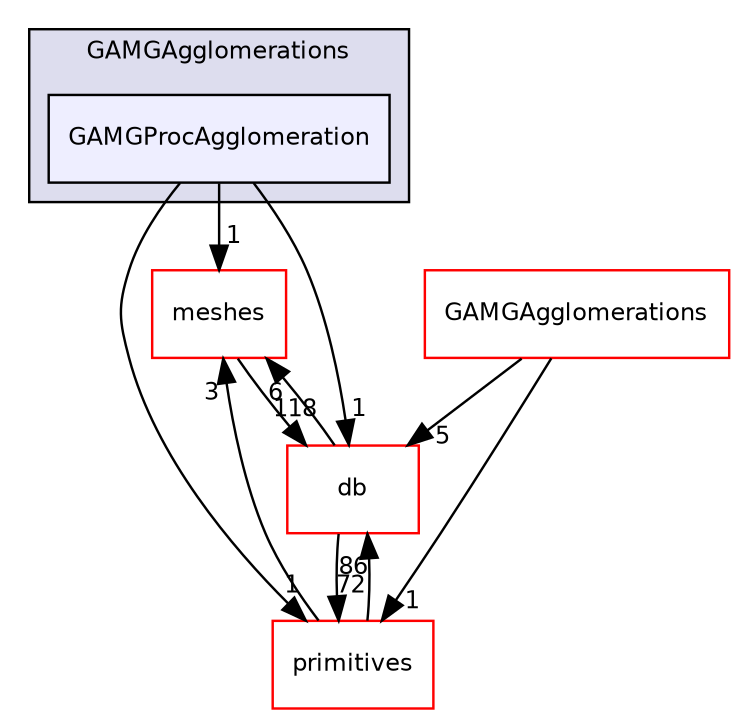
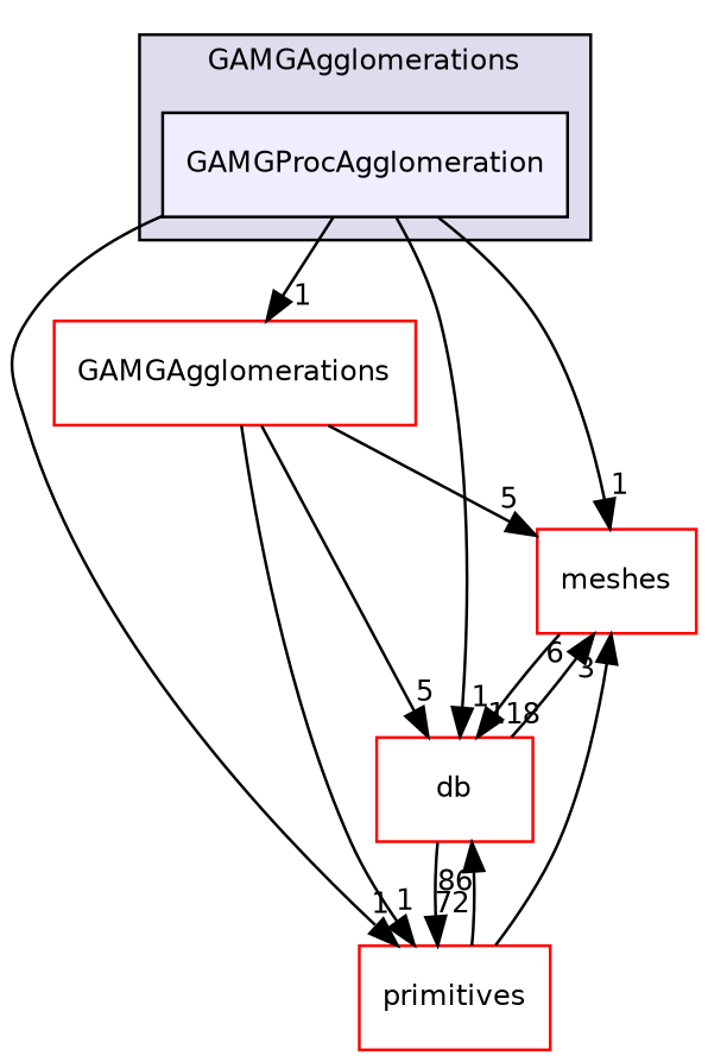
  digraph {
    compound=true
    node [fontname=Helvetica fontsize=10 shape=box color=red]
    edge [headlabel=1 labeldistance=1.5 labelfontname=Helvetica labelfontsize=10]
    n1 [fillcolor="#eeeeff" label=GAMGProcAgglomeration pencolor=black style=filled color=""]
    n2 [label=meshes]
    n3 [label=db]
    n4 [label=primitives]
    n5 [label=GAMGAgglomerations]
    subgraph cluster_1 {
      bgcolor="#ddddee"
      fontname=Helvetica
      fontsize=10
      label=GAMGAgglomerations
      pencolor=black
      n1
    }
    n1 -> n2
    n1 -> n3
    n1 -> n4
+   n1 -> n5
    n2 -> n3 [headlabel=118]
    n3 -> n2 [headlabel=6]
    n3 -> n4 [headlabel=72]
    n4 -> n2 [headlabel=3]
    n4 -> n3 [headlabel=86]
+   n5 -> n2 [headlabel=5]
    n5 -> n3 [headlabel=5]
    n5 -> n4
  }
